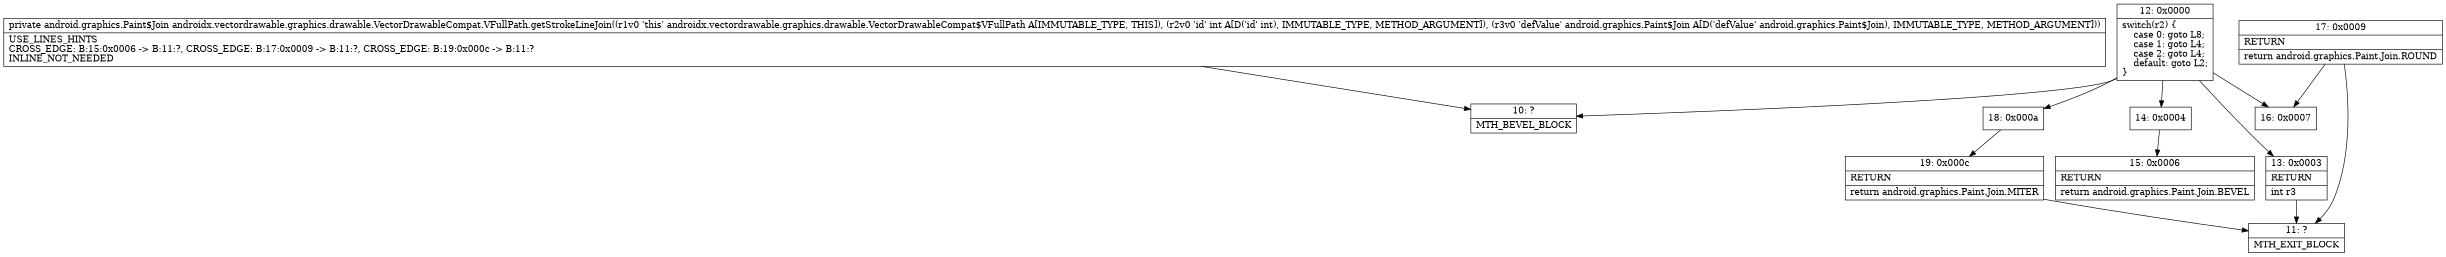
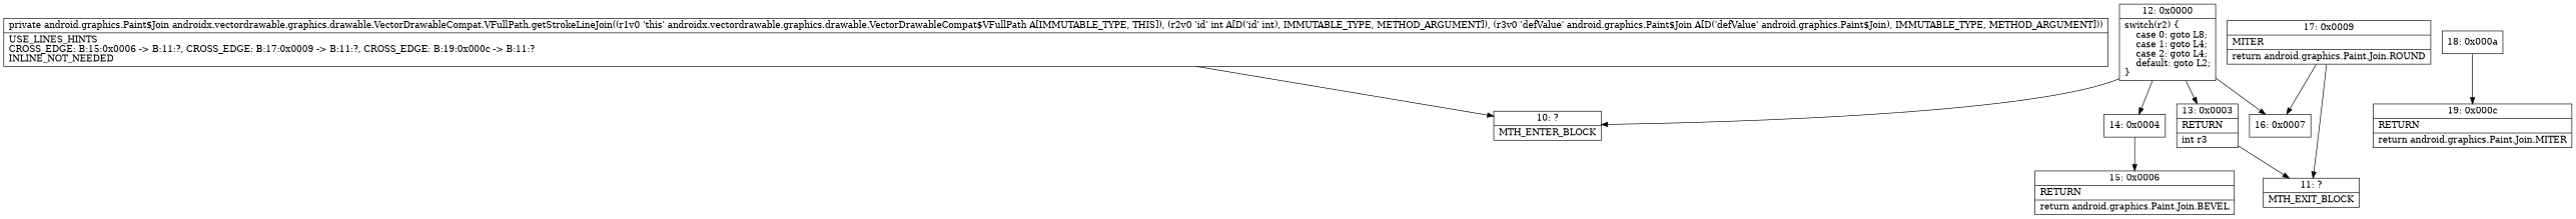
  digraph {
    fontname="DejaVu Serif"
    node [fontname="DejaVu Serif" shape=record]
    edge [fontname="DejaVu Serif"]
-   n1 [label="{10\:\ ?|MTH_BEVEL_BLOCK\l}"]
+   n1 [label="{10\:\ ?|MTH_ENTER_BLOCK\l}"]
    n2 [label="{12\:\ 0x0000|switch(r2) \{\l    case 0: goto L8;\l    case 1: goto L4;\l    case 2: goto L4;\l    default: goto L2;\l\}\l}"]
    n3 [label="{13\:\ 0x0003|RETURN\l|int r3\l}"]
    n4 [label="{14\:\ 0x0004}"]
    n5 [label="{16\:\ 0x0007}"]
    n6 [label="{18\:\ 0x000a}"]
    n7 [label="{11\:\ ?|MTH_EXIT_BLOCK\l}"]
    n8 [label="{15\:\ 0x0006|RETURN\l|return android.graphics.Paint.Join.BEVEL\l}"]
    n9 [label="{19\:\ 0x000c|RETURN\l|return android.graphics.Paint.Join.MITER\l}"]
-   n10 [label="{17\:\ 0x0009|RETURN\l|return android.graphics.Paint.Join.ROUND\l}"]
+   n10 [label="{17\:\ 0x0009|MITER\l|return android.graphics.Paint.Join.ROUND\l}"]
    n11 [label="{private android.graphics.Paint$Join androidx.vectordrawable.graphics.drawable.VectorDrawableCompat.VFullPath.getStrokeLineJoin((r1v0 'this' androidx.vectordrawable.graphics.drawable.VectorDrawableCompat$VFullPath A[IMMUTABLE_TYPE, THIS]), (r2v0 'id' int A[D('id' int), IMMUTABLE_TYPE, METHOD_ARGUMENT]), (r3v0 'defValue' android.graphics.Paint$Join A[D('defValue' android.graphics.Paint$Join), IMMUTABLE_TYPE, METHOD_ARGUMENT]))  | USE_LINES_HINTS\lCROSS_EDGE: B:15:0x0006 \-\> B:11:?, CROSS_EDGE: B:17:0x0009 \-\> B:11:?, CROSS_EDGE: B:19:0x000c \-\> B:11:?\lINLINE_NOT_NEEDED\l}"]
    n2 -> n1
    n2 -> n3
    n2 -> n4
    n2 -> n5
-   n2 -> n6
    n3 -> n7
    n4 -> n8
    n6 -> n9
-   n9 -> n7
    n10 -> n5
    n10 -> n7
    n11 -> n1
  }
